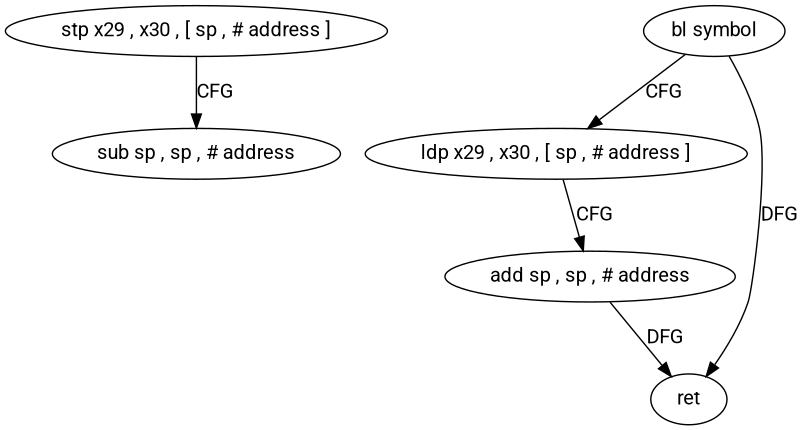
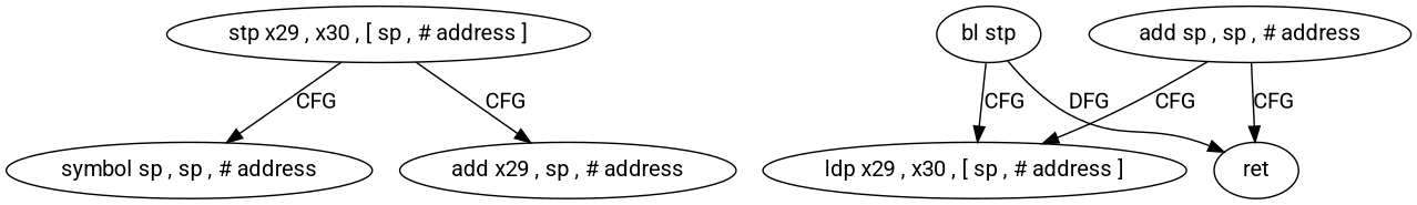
  digraph {
    fontname=Roboto
    node [fontname=Roboto]
    edge [fontname=Roboto]
-   n1 [label="sub sp , sp , # address"]
+   n1 [label="symbol sp , sp , # address"]
    n2 [label="stp x29 , x30 , [ sp , # address ]"]
-   n4 [label="bl symbol"]
+   n3 [label="add x29 , sp , # address"]
+   n4 [label="bl stp"]
    n5 [label="ldp x29 , x30 , [ sp , # address ]"]
    n6 [label=ret]
    n7 [label="add sp , sp , # address"]
    n2 -> n1 [label=CFG]
+   n2 -> n3 [label=CFG]
    n4 -> n5 [label=CFG]
    n4 -> n6 [label=DFG]
-   n5 -> n7 [label=CFG]
-   n7 -> n6 [label=DFG]
+   n7 -> n5 [label=CFG]
+   n7 -> n6 [label=CFG]
  }
